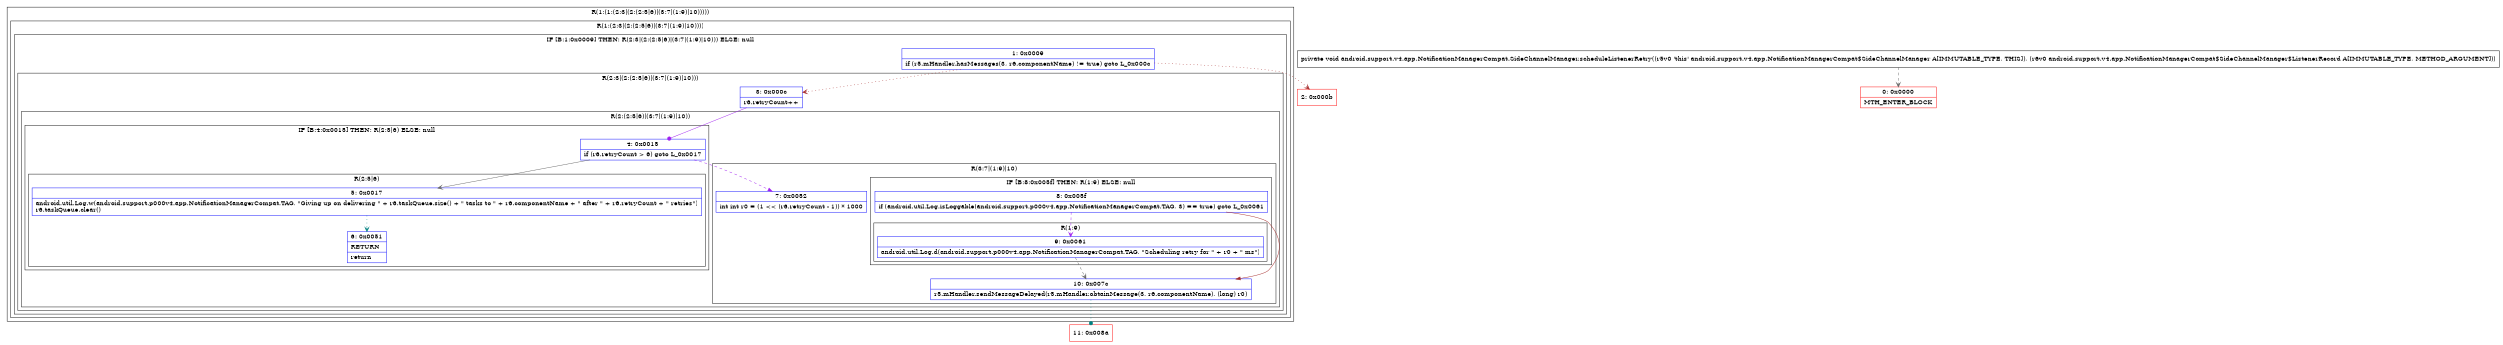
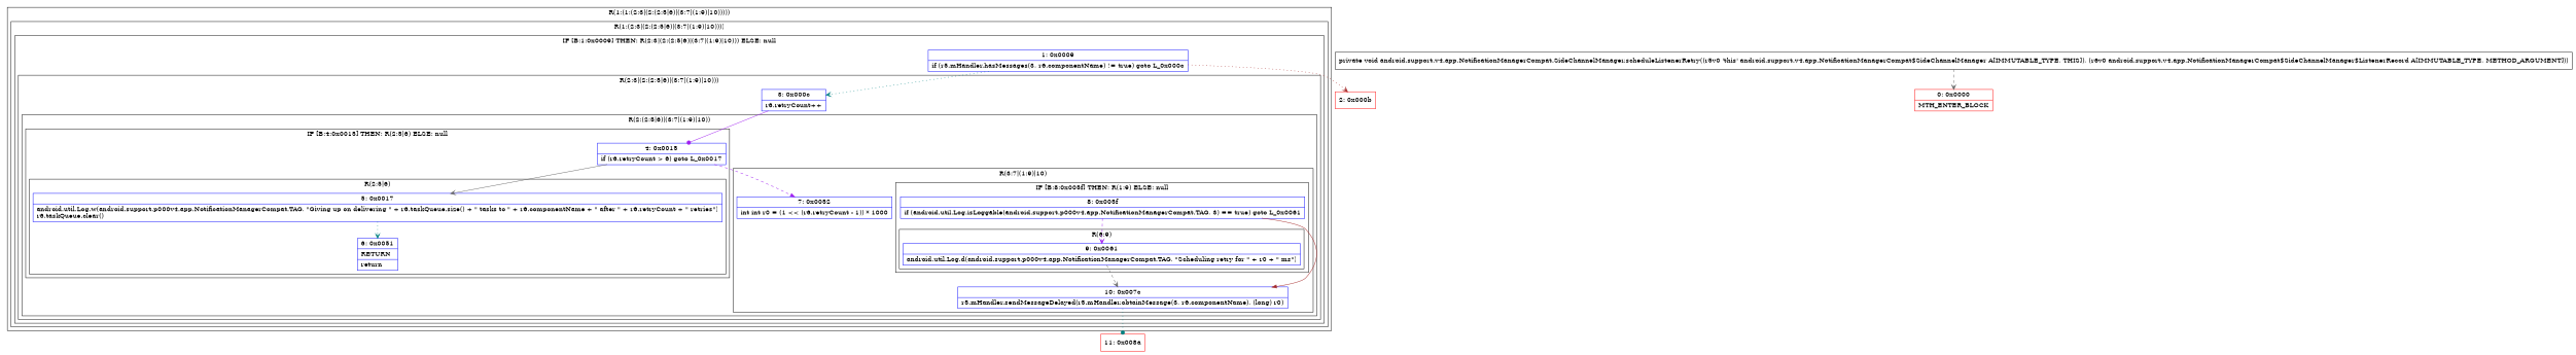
  digraph {
    node [color=blue shape=record]
    edge [arrowhead=vee color=gray40 style=dotted]
    n1 [label="{5\:\ 0x0017|android.util.Log.w(android.support.p000v4.app.NotificationManagerCompat.TAG, \"Giving up on delivering \" + r6.taskQueue.size() + \" tasks to \" + r6.componentName + \" after \" + r6.retryCount + \" retries\")\lr6.taskQueue.clear()\l}"]
    n2 [label="{6\:\ 0x0051|RETURN\l|return\l}"]
    n3 [label="{4\:\ 0x0015|if (r6.retryCount \> 6) goto L_0x0017\l}"]
    n4 [label="{9\:\ 0x0061|android.util.Log.d(android.support.p000v4.app.NotificationManagerCompat.TAG, \"Scheduling retry for \" + r0 + \" ms\")\l}"]
    n5 [label="{8\:\ 0x005f|if (android.util.Log.isLoggable(android.support.p000v4.app.NotificationManagerCompat.TAG, 3) == true) goto L_0x0061\l}"]
    n6 [label="{7\:\ 0x0052|int int r0 = (1 \<\< (r6.retryCount \- 1)) * 1000\l}"]
    n7 [label="{10\:\ 0x007c|r5.mHandler.sendMessageDelayed(r5.mHandler.obtainMessage(3, r6.componentName), (long) r0)\l}"]
    n8 [label="{3\:\ 0x000c|r6.retryCount++\l}"]
    n9 [label="{1\:\ 0x0009|if (r5.mHandler.hasMessages(3, r6.componentName) != true) goto L_0x000c\l}"]
    n10 [color=red label="{11\:\ 0x008a}"]
    n11 [color=red label="{2\:\ 0x000b}"]
    n12 [color=red label="{0\:\ 0x0000|MTH_ENTER_BLOCK\l}"]
    n13 [label="{private void android.support.v4.app.NotificationManagerCompat.SideChannelManager.scheduleListenerRetry((r5v0 'this' android.support.v4.app.NotificationManagerCompat$SideChannelManager A[IMMUTABLE_TYPE, THIS]), (r6v0 android.support.v4.app.NotificationManagerCompat$SideChannelManager$ListenerRecord A[IMMUTABLE_TYPE, METHOD_ARGUMENT])) }" color=""]
    subgraph cluster_1 {
      label="R(1:(1:(2:3|(2:(2:5|6)|(3:7|(1:9)|10)))))"
      subgraph cluster_2 {
        label="R(1:(2:3|(2:(2:5|6)|(3:7|(1:9)|10))))"
        subgraph cluster_3 {
          label="IF [B:1:0x0009] THEN: R(2:3|(2:(2:5|6)|(3:7|(1:9)|10))) ELSE: null"
          n9
          subgraph cluster_4 {
            label="R(2:3|(2:(2:5|6)|(3:7|(1:9)|10)))"
            n8
            subgraph cluster_5 {
              label="R(2:(2:5|6)|(3:7|(1:9)|10))"
              subgraph cluster_6 {
                label="IF [B:4:0x0015] THEN: R(2:5|6) ELSE: null"
                n3
                subgraph cluster_7 {
                  label="R(2:5|6)"
                  n1
                  n2
                }
              }
              subgraph cluster_8 {
                label="R(3:7|(1:9)|10)"
                n6
                n7
                subgraph cluster_9 {
                  label="IF [B:8:0x005f] THEN: R(1:9) ELSE: null"
                  n5
                  subgraph cluster_10 {
-                   label="R(1:9)"
+                   label="R(6:9)"
                    n4
                  }
                }
              }
            }
          }
        }
      }
    }
    n1 -> n2 [color=teal]
    n3 -> n1 [style=solid]
    n3 -> n6 [arrowhead=normal color=purple style=dashed]
    n4 -> n7 [style=dashed]
    n5 -> n4 [color=purple style=dashed]
    n5 -> n7 [arrowhead=normal color=brown style=solid]
    n7 -> n10 [arrowhead=dot color=teal]
    n8 -> n3 [arrowhead=dot color=purple style=solid]
-   n9 -> n8 [color=brown]
+   n9 -> n8 [color=teal]
    n9 -> n11 [color=brown]
    n13 -> n12 [style=dashed]
  }
